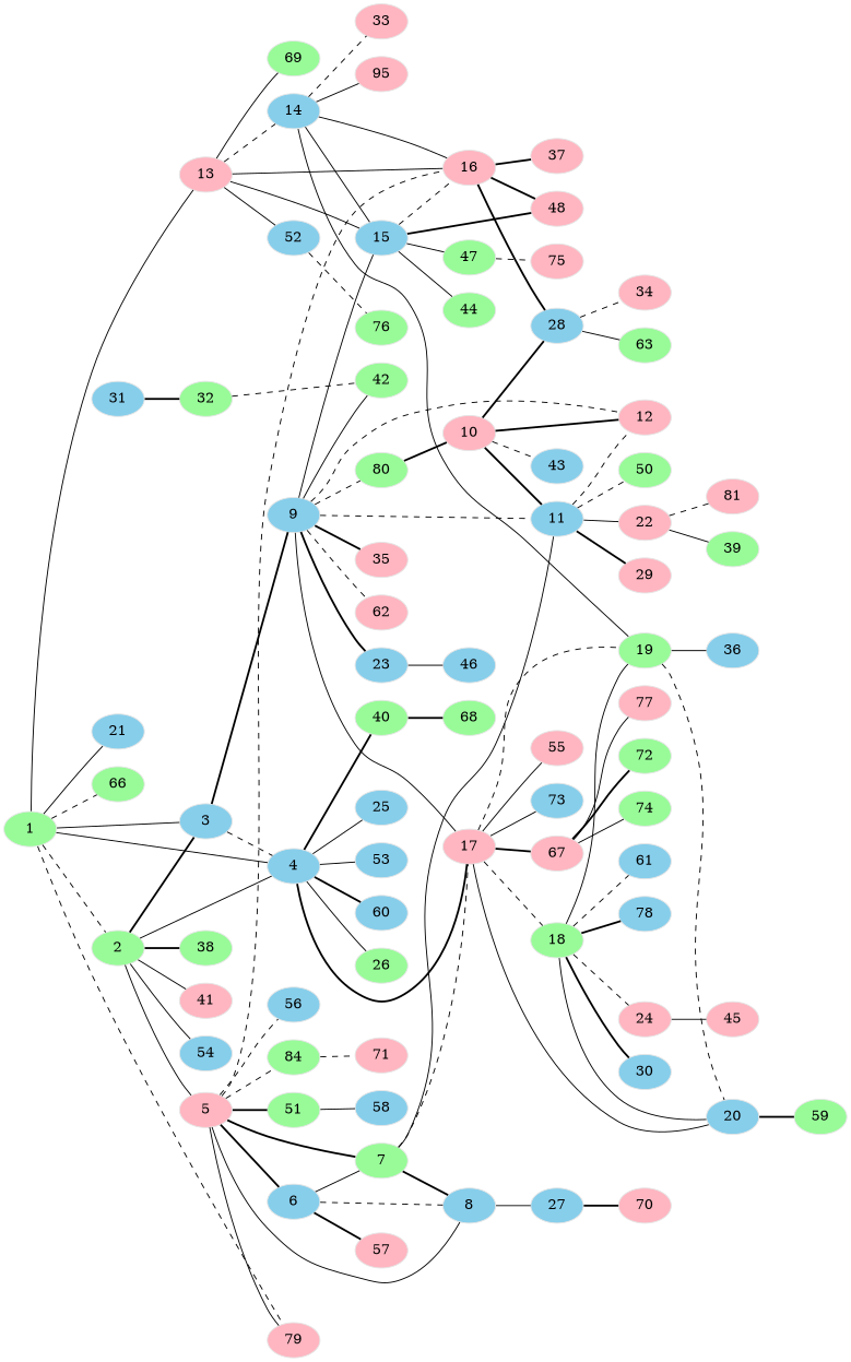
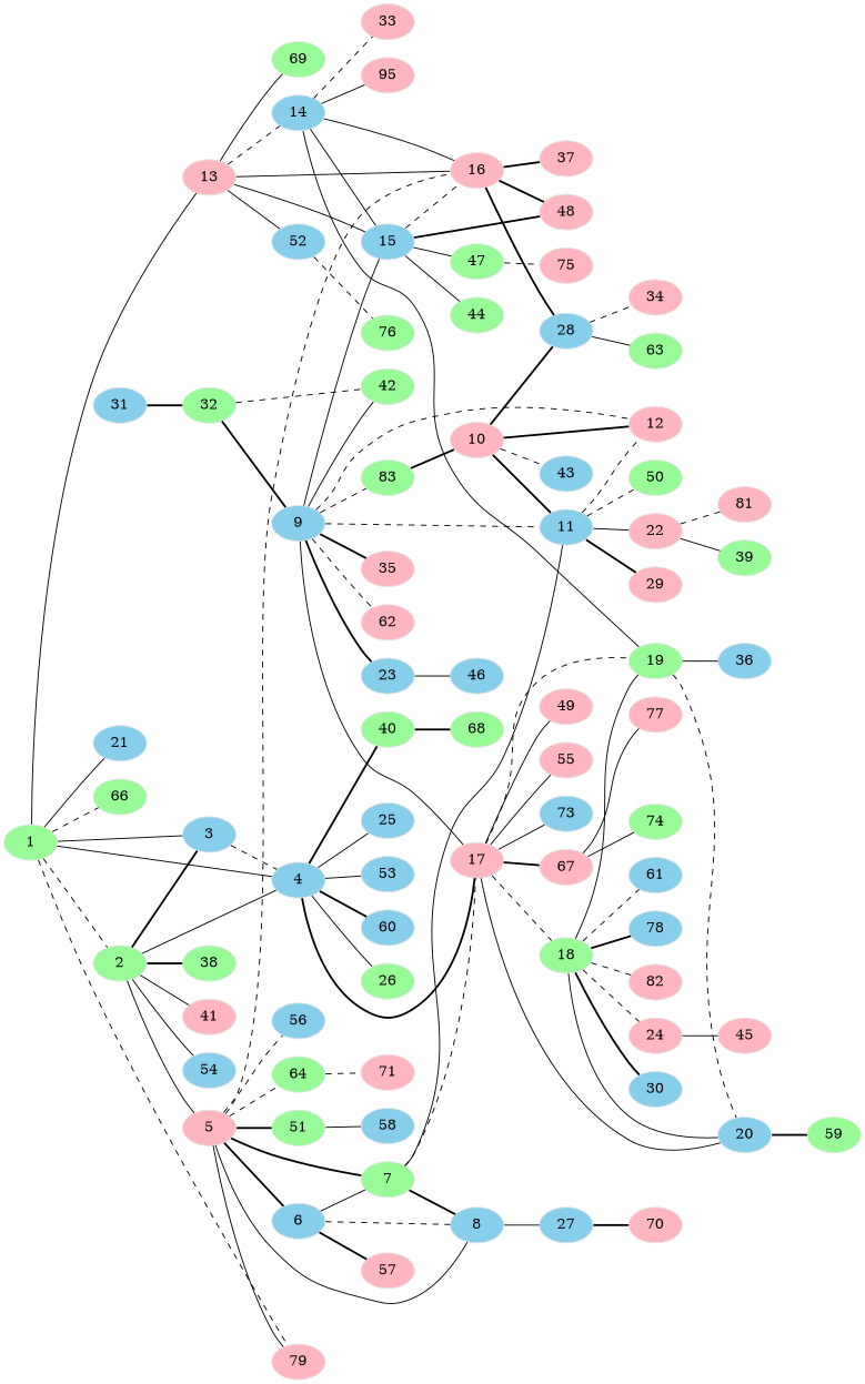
  graph {
    rankdir=LR
    node [color=gray90 fillcolor=lightpink style=filled]
    edge [style=solid]
    1 [fillcolor=palegreen]
    2 [fillcolor=palegreen]
    3 [fillcolor=skyblue]
    4 [fillcolor=skyblue]
    13
    21 [fillcolor=skyblue]
    66 [fillcolor=palegreen]
    79
    5
    38 [fillcolor=palegreen]
    41
    54 [fillcolor=skyblue]
    9 [fillcolor=skyblue]
    17
    25 [fillcolor=skyblue]
    26 [fillcolor=palegreen]
    40 [fillcolor=palegreen]
    53 [fillcolor=skyblue]
    60 [fillcolor=skyblue]
    16
    15 [fillcolor=skyblue]
    14 [fillcolor=skyblue]
    52 [fillcolor=skyblue]
    69 [fillcolor=palegreen]
    6 [fillcolor=skyblue]
    7 [fillcolor=palegreen]
    8 [fillcolor=skyblue]
    51 [fillcolor=palegreen]
    56 [fillcolor=skyblue]
-   64 [fillcolor=palegreen label=84]
+   64 [fillcolor=palegreen]
    11 [fillcolor=skyblue]
    12
    23 [fillcolor=skyblue]
    35
    42 [fillcolor=palegreen]
    62
-   80 [fillcolor=palegreen]
+   80 [fillcolor=palegreen label=83]
    19 [fillcolor=palegreen]
    18 [fillcolor=palegreen]
    20 [fillcolor=skyblue]
+   49
    55
    67
    73 [fillcolor=skyblue]
    68 [fillcolor=palegreen]
    57
    27 [fillcolor=skyblue]
    28 [fillcolor=skyblue]
    48
    37
    58 [fillcolor=skyblue]
    71
    22
    29
    50 [fillcolor=palegreen]
    70
    10
    43 [fillcolor=skyblue]
    44 [fillcolor=palegreen]
    47 [fillcolor=palegreen]
    46 [fillcolor=skyblue]
    34
    63 [fillcolor=palegreen]
    39 [fillcolor=palegreen]
    81
    33
    n67 [label=95]
    76 [fillcolor=palegreen]
    36 [fillcolor=skyblue]
    75
    32 [fillcolor=palegreen]
    31 [fillcolor=skyblue]
    30 [fillcolor=skyblue]
    24
    61 [fillcolor=skyblue]
    78 [fillcolor=skyblue]
+   82
    59 [fillcolor=palegreen]
-   72 [fillcolor=palegreen]
    74 [fillcolor=palegreen]
    77
    45
    1 -- 2 [style=dashed]
    1 -- 3
    1 -- 4
    1 -- 13
    1 -- 21
    1 -- 66 [style=dashed]
    1 -- 79 [style=dashed]
    2 -- 3 [style=bold]
    2 -- 4
    2 -- 5
    2 -- 38 [style=bold]
    2 -- 41
    2 -- 54
    3 -- 4 [style=dashed]
-   3 -- 9 [style=bold]
+   32 -- 9 [style=bold]
    4 -- 17 [style=bold]
    4 -- 25
    4 -- 26
    4 -- 40 [style=bold]
    4 -- 53
    4 -- 60 [style=bold]
    13 -- 16
    13 -- 15
    13 -- 14 [style=dashed]
    13 -- 52
    13 -- 69
    5 -- 79
    5 -- 16 [style=dashed]
    5 -- 6 [style=bold]
    5 -- 7 [style=bold]
    5 -- 8
    5 -- 51 [style=bold]
    5 -- 56 [style=dashed]
    5 -- 64 [style=dashed]
    9 -- 17
    9 -- 15
    9 -- 11 [style=dashed]
    9 -- 12 [style=dashed]
    9 -- 23 [style=bold]
    9 -- 35 [style=bold]
    9 -- 42
    9 -- 62 [style=dashed]
    9 -- 80 [style=dashed]
    17 -- 19 [style=dashed]
    17 -- 18 [style=dashed]
    17 -- 20
+   17 -- 49
    17 -- 55
    17 -- 67 [style=bold]
    17 -- 73
    40 -- 68 [style=bold]
    16 -- 28 [style=bold]
    16 -- 48 [style=bold]
    16 -- 37 [style=bold]
    15 -- 16 [style=dashed]
    15 -- 48 [style=bold]
    15 -- 44
    15 -- 47
    14 -- 16
    14 -- 15
    14 -- 19
    14 -- 33 [style=dashed]
    14 -- n67
    52 -- 76 [style=dashed]
    6 -- 7
    6 -- 8 [style=dashed]
    6 -- 57 [style=bold]
    7 -- 17 [style=dashed]
    7 -- 8 [style=bold]
    7 -- 11
    8 -- 27
    51 -- 58
    64 -- 71 [style=dashed]
    11 -- 12 [style=dashed]
    11 -- 22
    11 -- 29 [style=bold]
    11 -- 50 [style=dashed]
    23 -- 46
    80 -- 10 [style=bold]
    19 -- 20 [style=dashed]
    19 -- 36
    18 -- 19
    18 -- 20
    18 -- 30 [style=bold]
    18 -- 24 [style=dashed]
    18 -- 61 [style=dashed]
    18 -- 78 [style=bold]
+   18 -- 82 [style=dashed]
    20 -- 59 [style=bold]
-   67 -- 72 [style=bold]
    67 -- 74
    67 -- 77
    27 -- 70 [style=bold]
    28 -- 34 [style=dashed]
    28 -- 63
    22 -- 39
    22 -- 81 [style=dashed]
    10 -- 11 [style=bold]
    10 -- 12 [style=bold]
    10 -- 28 [style=bold]
    10 -- 43 [style=dashed]
    47 -- 75 [style=dashed]
    32 -- 42 [style=dashed]
    31 -- 32 [style=bold]
    24 -- 45
  }
